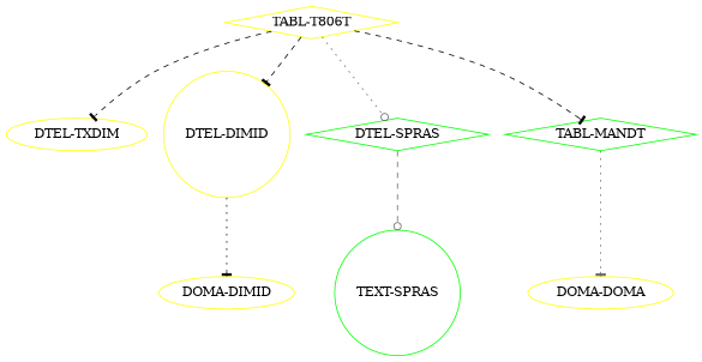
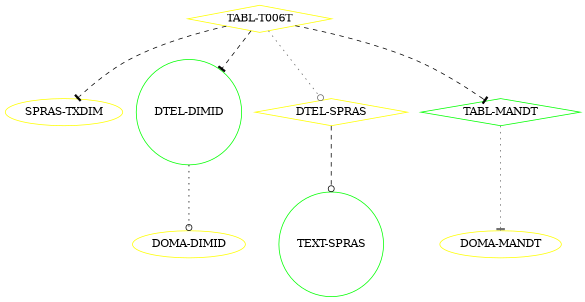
  digraph {
    node [color=yellow shape=ellipse]
    edge [arrowhead=tee color=black style=dashed]
-   "DTEL-TXDIM"
-   "TABL-T006T" [shape=diamond label="TABL-T806T"]
-   "DTEL-DIMID" [shape=circle]
-   "DTEL-SPRAS" [color=green shape=diamond]
+   "DTEL-TXDIM" [label="SPRAS-TXDIM"]
+   "TABL-T006T" [shape=diamond]
+   "DTEL-DIMID" [color=green shape=circle]
+   "DTEL-SPRAS" [shape=diamond]
    n5 [color=green label="TABL-MANDT" shape=diamond]
    "DOMA-DIMID"
    n7 [color=green label="TEXT-SPRAS" shape=circle]
-   "DOMA-MANDT" [label="DOMA-DOMA"]
+   "DOMA-MANDT"
    "TABL-T006T" -> "DTEL-TXDIM"
    "TABL-T006T" -> "DTEL-DIMID"
    "TABL-T006T" -> "DTEL-SPRAS" [arrowhead=odot color=gray40 style=dotted]
    "TABL-T006T" -> n5
-   "DTEL-DIMID" -> "DOMA-DIMID" [style=dotted]
-   "DTEL-SPRAS" -> n7 [arrowhead=odot color=gray40]
+   "DTEL-DIMID" -> "DOMA-DIMID" [arrowhead=odot style=dotted]
+   "DTEL-SPRAS" -> n7 [arrowhead=odot]
    n5 -> "DOMA-MANDT" [color=gray40 style=dotted]
  }
